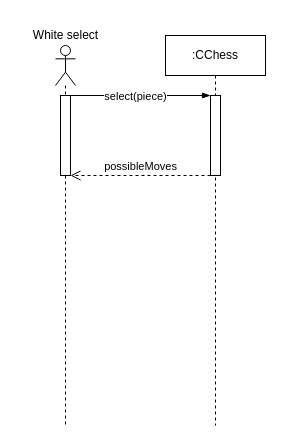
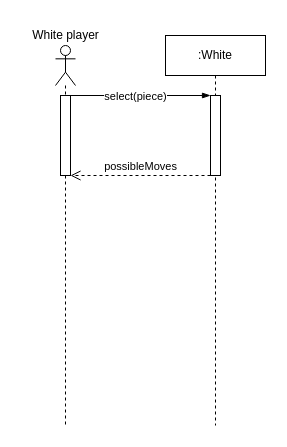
  <mxCell id="0" />
  <mxCell id="1" parent="0" />
  <mxCell id="2" value="" style="group" parent="1" vertex="1" connectable="0"><mxGeometry x="20" y="20" width="90" height="405" as="geometry" /></mxCell>
  <mxCell id="3" value="" style="shape=umlLifeline;perimeter=lifelinePerimeter;whiteSpace=wrap;html=1;container=1;dropTarget=0;collapsible=0;recursiveResize=0;outlineConnect=0;portConstraint=eastwest;newEdgeStyle={&quot;curved&quot;:0,&quot;rounded&quot;:0};participant=umlActor;" parent="2" vertex="1"><mxGeometry x="35" y="25" width="20" height="380" as="geometry" /></mxCell>
  <mxCell id="4" value="" style="html=1;points=[[0,0,0,0,5],[0,1,0,0,-5],[1,0,0,0,5],[1,1,0,0,-5]];perimeter=orthogonalPerimeter;outlineConnect=0;targetShapes=umlLifeline;portConstraint=eastwest;newEdgeStyle={&quot;curved&quot;:0,&quot;rounded&quot;:0};" parent="3" vertex="1"><mxGeometry x="5" y="50" width="10" height="80" as="geometry" /></mxCell>
- <mxCell id="5" value="White select" style="text;html=1;align=center;verticalAlign=middle;resizable=0;points=[];autosize=1;strokeColor=none;fillColor=none;" parent="2" vertex="1"><mxGeometry width="90" height="30" as="geometry" /></mxCell>
- <mxCell id="6" value=":CChess" style="shape=umlLifeline;perimeter=lifelinePerimeter;whiteSpace=wrap;html=1;container=1;dropTarget=0;collapsible=0;recursiveResize=0;outlineConnect=0;portConstraint=eastwest;newEdgeStyle={&quot;curved&quot;:0,&quot;rounded&quot;:0};" parent="1" vertex="1"><mxGeometry x="165" y="35" width="100" height="390" as="geometry" /></mxCell>
+ <mxCell id="5" value="White player" style="text;html=1;align=center;verticalAlign=middle;resizable=0;points=[];autosize=1;strokeColor=none;fillColor=none;" parent="2" vertex="1"><mxGeometry width="90" height="30" as="geometry" /></mxCell>
+ <mxCell id="6" value=":White" style="shape=umlLifeline;perimeter=lifelinePerimeter;whiteSpace=wrap;html=1;container=1;dropTarget=0;collapsible=0;recursiveResize=0;outlineConnect=0;portConstraint=eastwest;newEdgeStyle={&quot;curved&quot;:0,&quot;rounded&quot;:0};" parent="1" vertex="1"><mxGeometry x="165" y="35" width="100" height="390" as="geometry" /></mxCell>
  <mxCell id="7" value="" style="html=1;points=[[0,0,0,0,5],[0,1,0,0,-5],[1,0,0,0,5],[1,1,0,0,-5]];perimeter=orthogonalPerimeter;outlineConnect=0;targetShapes=umlLifeline;portConstraint=eastwest;newEdgeStyle={&quot;curved&quot;:0,&quot;rounded&quot;:0};" parent="6" vertex="1"><mxGeometry x="45" y="60" width="10" height="80" as="geometry" /></mxCell>
  <mxCell id="8" value="" style="edgeStyle=elbowEdgeStyle;fontSize=12;html=1;endArrow=blockThin;endFill=1;rounded=0;" parent="1" edge="1"><mxGeometry width="160" relative="1" as="geometry"><mxPoint x="70" y="95" as="sourcePoint" /><mxPoint x="210" y="95" as="targetPoint" /><Array as="points"><mxPoint x="155" y="95" /></Array></mxGeometry></mxCell>
  <mxCell id="9" value="select(piece)" style="edgeLabel;html=1;align=center;verticalAlign=middle;resizable=0;points=[];" parent="8" vertex="1" connectable="0"><mxGeometry x="-0.209" y="1" relative="1" as="geometry"><mxPoint x="9" y="1" as="offset" /></mxGeometry></mxCell>
  <mxCell id="10" value="possibleMoves" style="html=1;verticalAlign=bottom;endArrow=open;dashed=1;endSize=8;curved=0;rounded=0;" parent="1" source="7" target="4" edge="1"><mxGeometry relative="1" as="geometry"><mxPoint x="190" y="175" as="sourcePoint" /><mxPoint x="110" y="175" as="targetPoint" /><Array as="points"><mxPoint x="145" y="175" /></Array></mxGeometry></mxCell>
